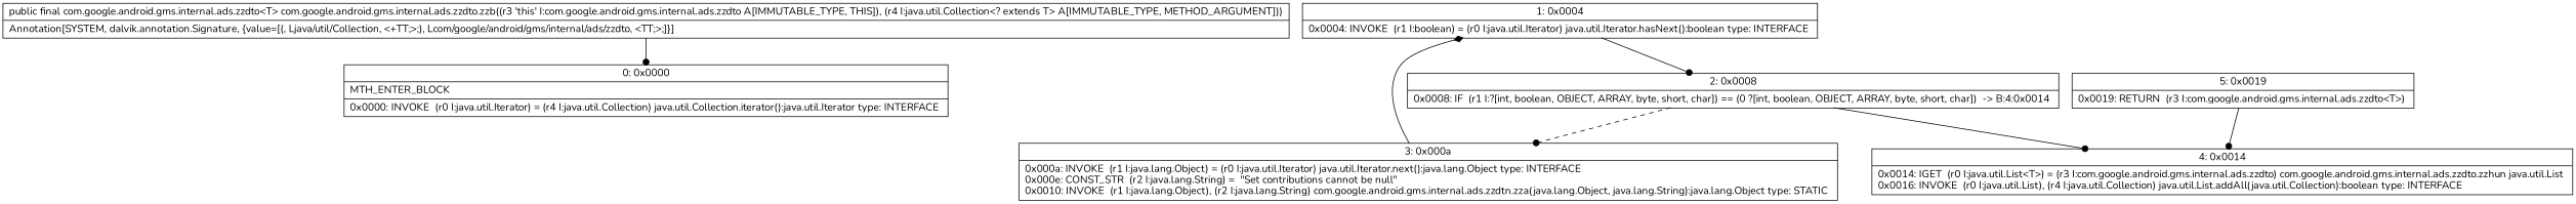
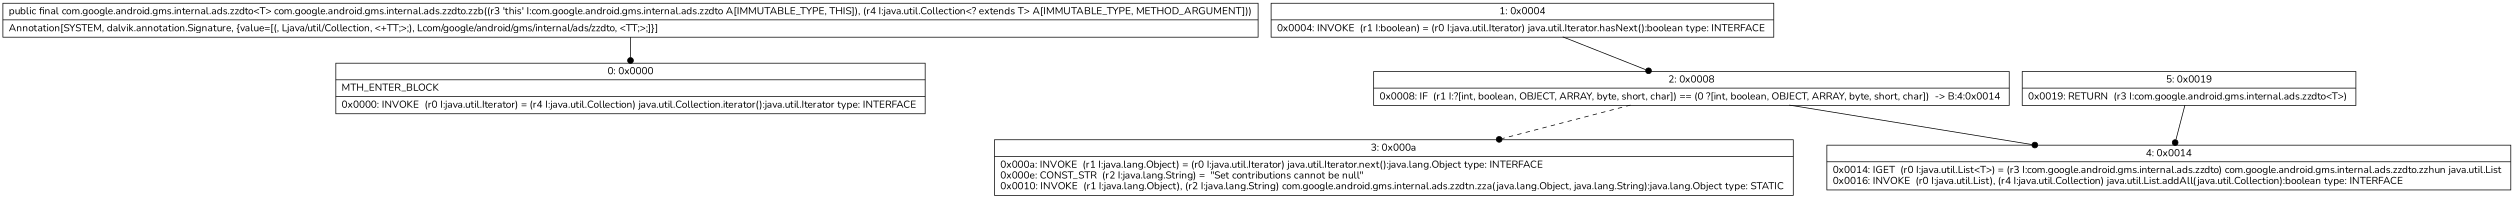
  digraph {
    fontname=Nunito
    node [fontname=Nunito shape=record]
    edge [arrowhead=dot fontname=Nunito]
    n1 [label="{0\:\ 0x0000|MTH_ENTER_BLOCK\l|0x0000: INVOKE  (r0 I:java.util.Iterator) = (r4 I:java.util.Collection) java.util.Collection.iterator():java.util.Iterator type: INTERFACE \l}"]
    n2 [label="{1\:\ 0x0004|0x0004: INVOKE  (r1 I:boolean) = (r0 I:java.util.Iterator) java.util.Iterator.hasNext():boolean type: INTERFACE \l}"]
    n3 [label="{2\:\ 0x0008|0x0008: IF  (r1 I:?[int, boolean, OBJECT, ARRAY, byte, short, char]) == (0 ?[int, boolean, OBJECT, ARRAY, byte, short, char])  \-\> B:4:0x0014 \l}"]
    n4 [label="{3\:\ 0x000a|0x000a: INVOKE  (r1 I:java.lang.Object) = (r0 I:java.util.Iterator) java.util.Iterator.next():java.lang.Object type: INTERFACE \l0x000e: CONST_STR  (r2 I:java.lang.String) =  \"Set contributions cannot be null\" \l0x0010: INVOKE  (r1 I:java.lang.Object), (r2 I:java.lang.String) com.google.android.gms.internal.ads.zzdtn.zza(java.lang.Object, java.lang.String):java.lang.Object type: STATIC \l}"]
    n5 [label="{4\:\ 0x0014|0x0014: IGET  (r0 I:java.util.List\<T\>) = (r3 I:com.google.android.gms.internal.ads.zzdto) com.google.android.gms.internal.ads.zzdto.zzhun java.util.List \l0x0016: INVOKE  (r0 I:java.util.List), (r4 I:java.util.Collection) java.util.List.addAll(java.util.Collection):boolean type: INTERFACE \l}"]
    n6 [label="{5\:\ 0x0019|0x0019: RETURN  (r3 I:com.google.android.gms.internal.ads.zzdto\<T\>) \l}"]
    n7 [label="{public final com.google.android.gms.internal.ads.zzdto\<T\> com.google.android.gms.internal.ads.zzdto.zzb((r3 'this' I:com.google.android.gms.internal.ads.zzdto A[IMMUTABLE_TYPE, THIS]), (r4 I:java.util.Collection\<? extends T\> A[IMMUTABLE_TYPE, METHOD_ARGUMENT]))  | Annotation[SYSTEM, dalvik.annotation.Signature, \{value=[(, Ljava\/util\/Collection, \<+TT;\>;), Lcom\/google\/android\/gms\/internal\/ads\/zzdto, \<TT;\>;]\}]\l}"]
    n2 -> n3
    n3 -> n4 [style=dashed]
    n3 -> n5
-   n4 -> n2 [arrowhead=diamond]
    n6 -> n5
    n7 -> n1
  }
